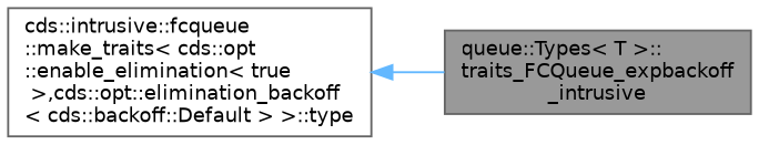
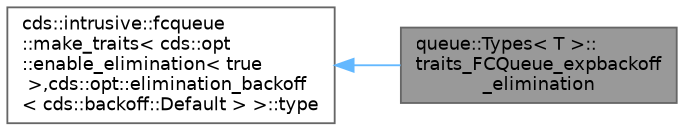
  digraph {
    rankdir=LR
    node [color=gray40 fontname=Helvetica fontsize=10 shape=box style=filled]
-   n1 [fillcolor=grey60 fontcolor=black height=0.2 label="queue::Types\< T \>::\ltraits_FCQueue_expbackoff\l_intrusive" width=0.4]
+   n1 [fillcolor=grey60 fontcolor=black height=0.2 label="queue::Types\< T \>::\ltraits_FCQueue_expbackoff\l_elimination" width=0.4]
    n2 [fillcolor=white height=0.2 label="cds::intrusive::fcqueue\l::make_traits\< cds::opt\l::enable_elimination\< true\l \>,cds::opt::elimination_backoff\l\< cds::backoff::Default \> \>::type" width=0.4]
    n2 -> n1 [color=steelblue1 dir=back fontname=Helvetica fontsize=10 labelfontname=Helvetica labelfontsize=10 style=solid]
  }
